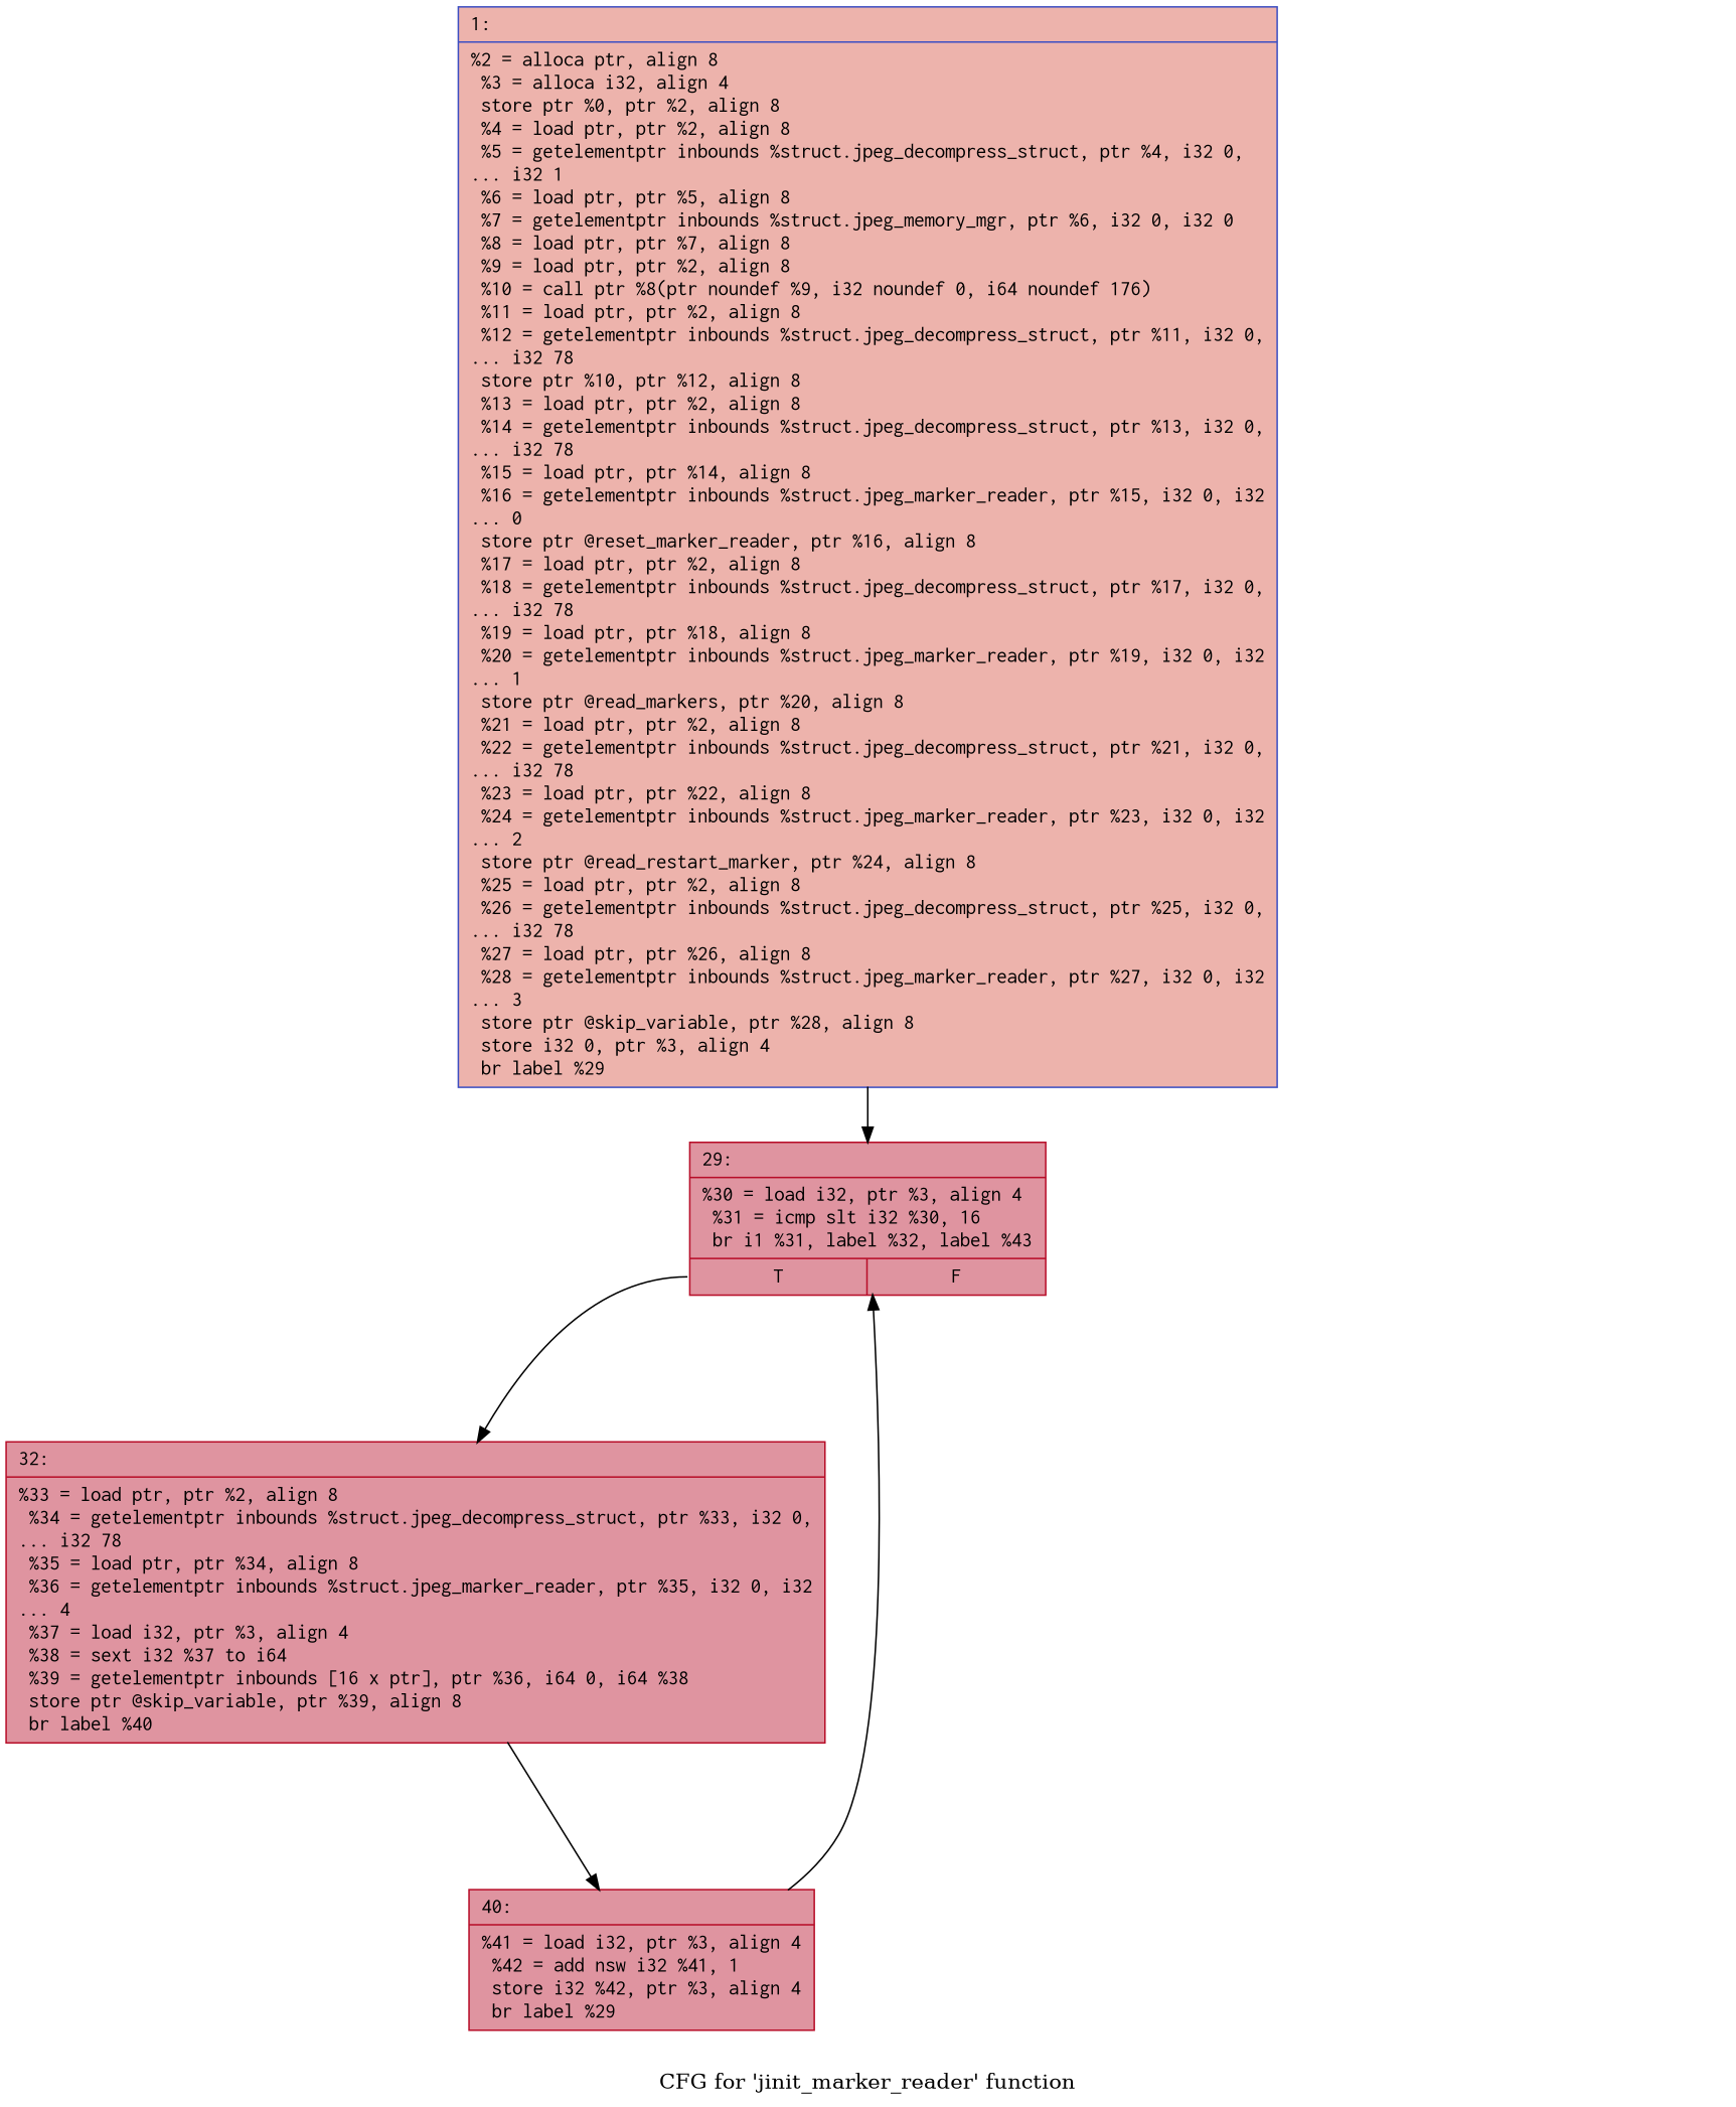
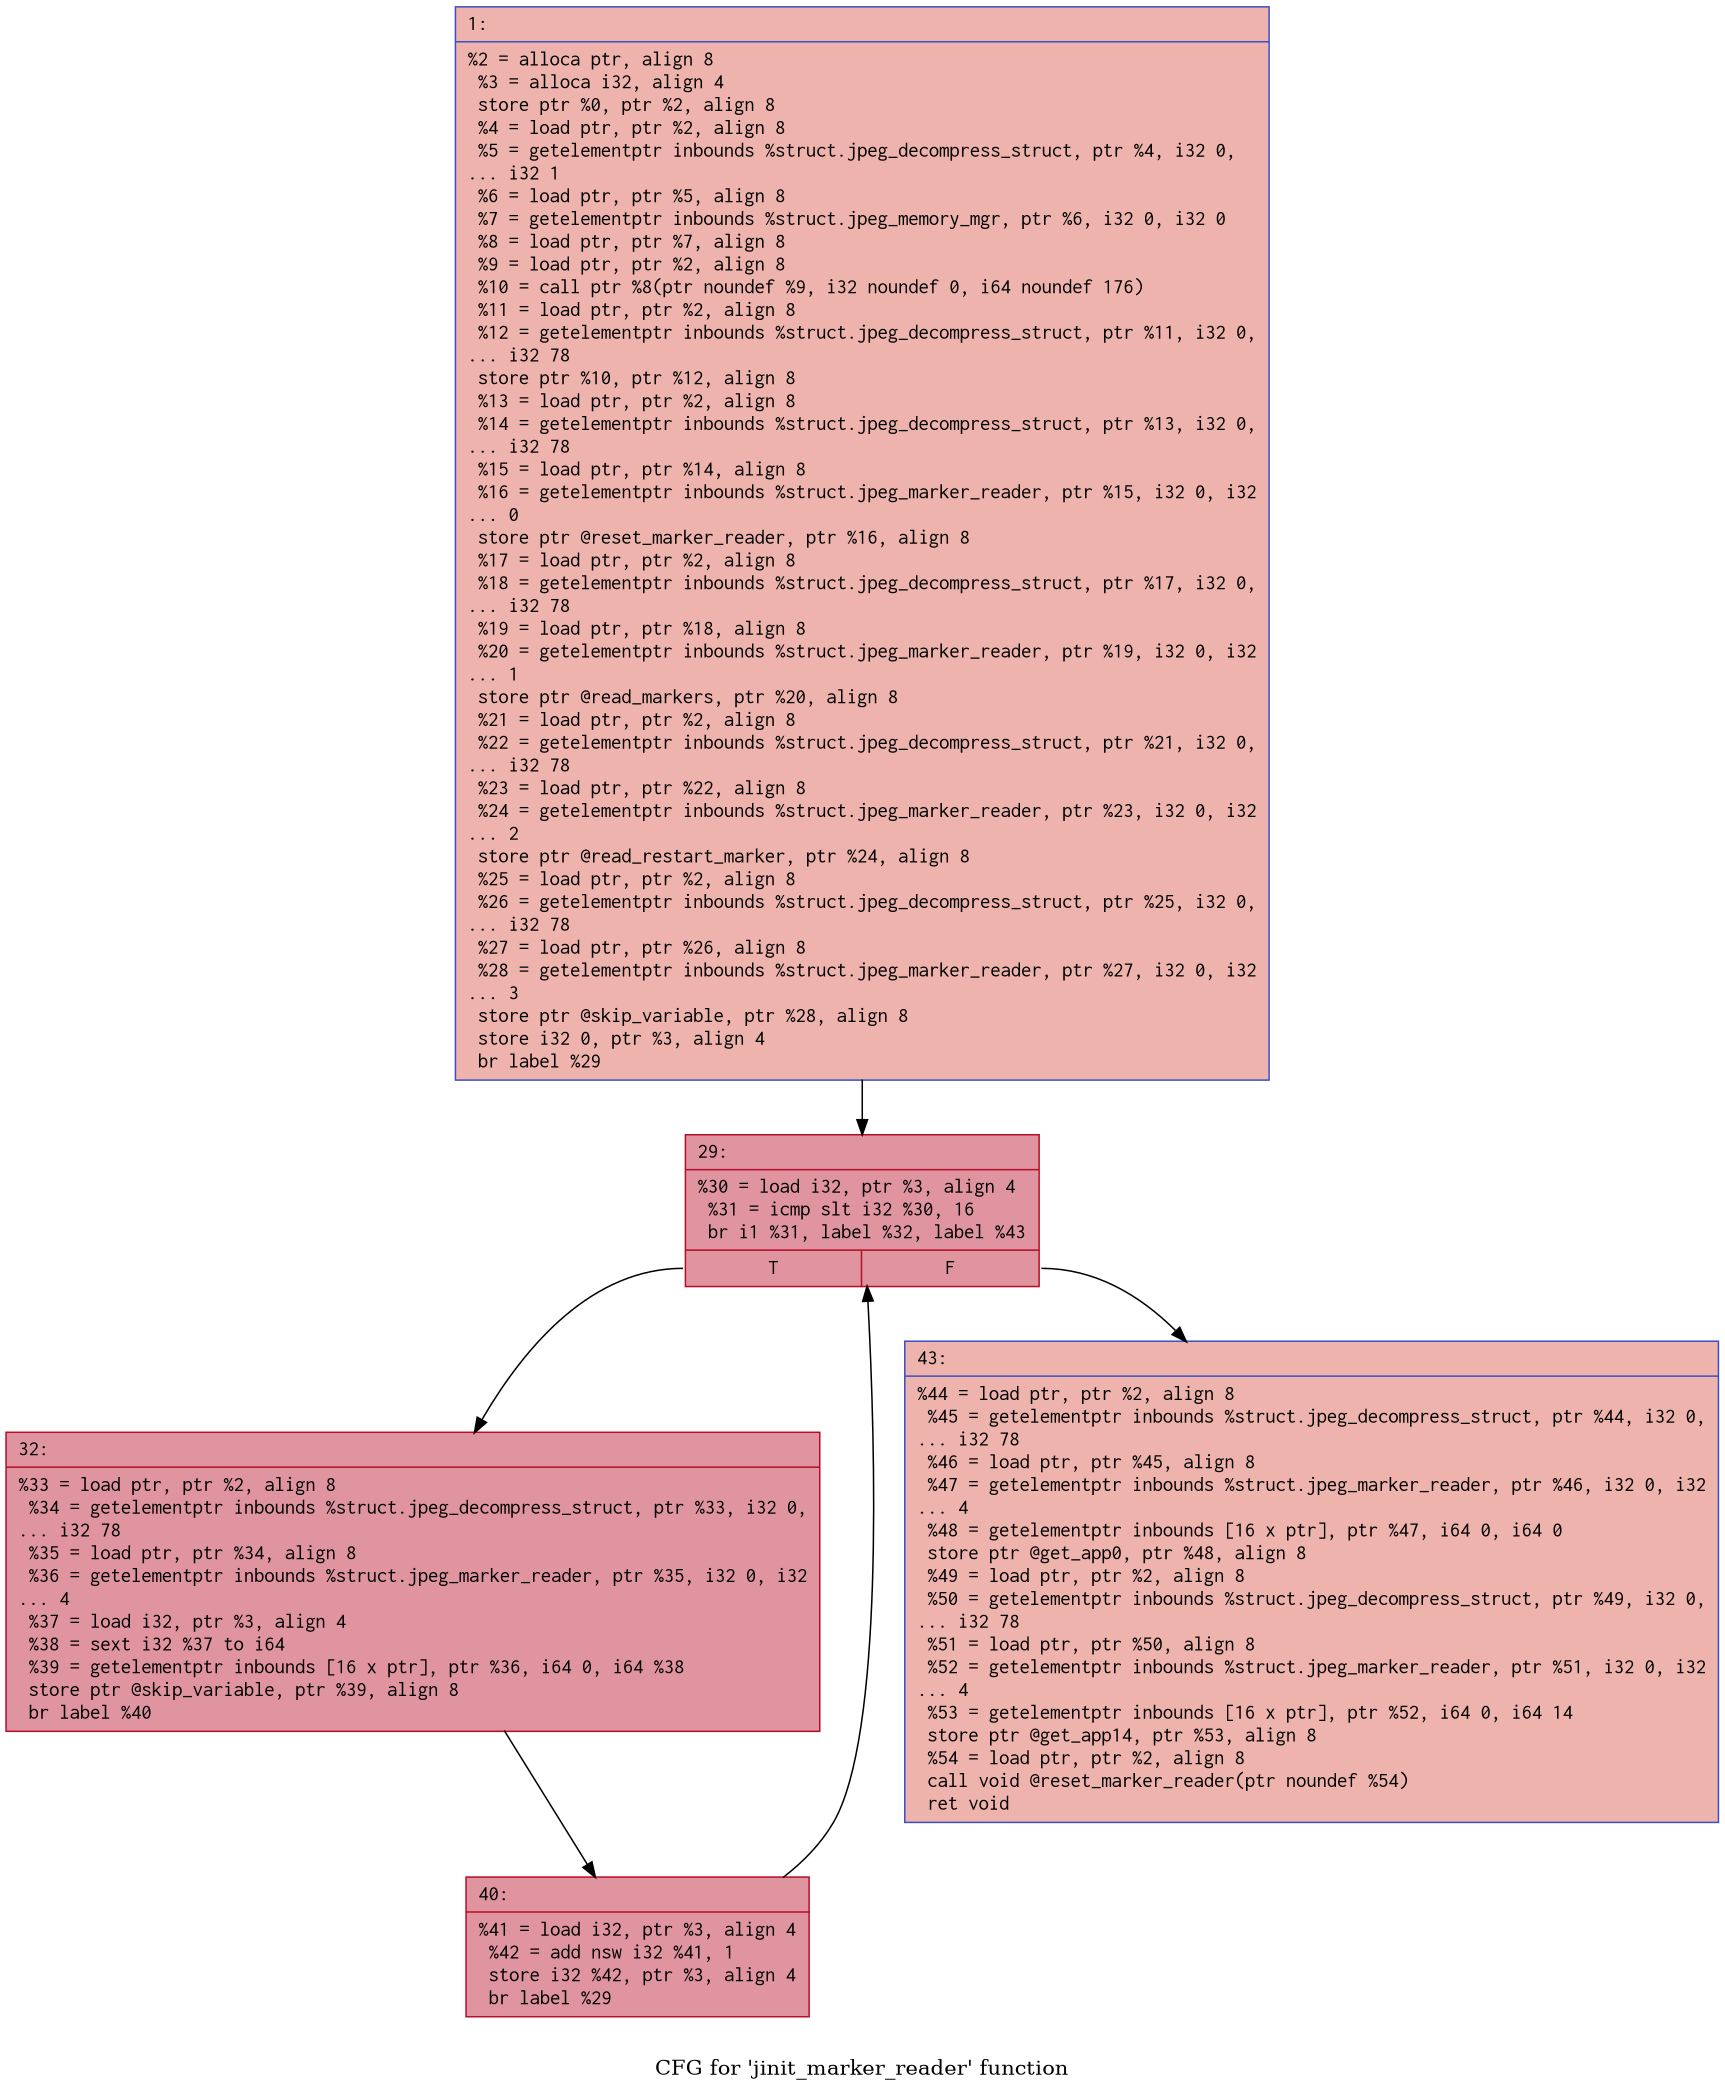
  digraph {
    label="CFG for 'jinit_marker_reader' function"
    node [color="#b70d28ff" fillcolor="#b70d2870" fontname=Courier shape=record style=filled]
    n1 [color="#3d50c3ff" fillcolor="#d6524470" label="{1:\l|  %2 = alloca ptr, align 8\l  %3 = alloca i32, align 4\l  store ptr %0, ptr %2, align 8\l  %4 = load ptr, ptr %2, align 8\l  %5 = getelementptr inbounds %struct.jpeg_decompress_struct, ptr %4, i32 0,\l... i32 1\l  %6 = load ptr, ptr %5, align 8\l  %7 = getelementptr inbounds %struct.jpeg_memory_mgr, ptr %6, i32 0, i32 0\l  %8 = load ptr, ptr %7, align 8\l  %9 = load ptr, ptr %2, align 8\l  %10 = call ptr %8(ptr noundef %9, i32 noundef 0, i64 noundef 176)\l  %11 = load ptr, ptr %2, align 8\l  %12 = getelementptr inbounds %struct.jpeg_decompress_struct, ptr %11, i32 0,\l... i32 78\l  store ptr %10, ptr %12, align 8\l  %13 = load ptr, ptr %2, align 8\l  %14 = getelementptr inbounds %struct.jpeg_decompress_struct, ptr %13, i32 0,\l... i32 78\l  %15 = load ptr, ptr %14, align 8\l  %16 = getelementptr inbounds %struct.jpeg_marker_reader, ptr %15, i32 0, i32\l... 0\l  store ptr @reset_marker_reader, ptr %16, align 8\l  %17 = load ptr, ptr %2, align 8\l  %18 = getelementptr inbounds %struct.jpeg_decompress_struct, ptr %17, i32 0,\l... i32 78\l  %19 = load ptr, ptr %18, align 8\l  %20 = getelementptr inbounds %struct.jpeg_marker_reader, ptr %19, i32 0, i32\l... 1\l  store ptr @read_markers, ptr %20, align 8\l  %21 = load ptr, ptr %2, align 8\l  %22 = getelementptr inbounds %struct.jpeg_decompress_struct, ptr %21, i32 0,\l... i32 78\l  %23 = load ptr, ptr %22, align 8\l  %24 = getelementptr inbounds %struct.jpeg_marker_reader, ptr %23, i32 0, i32\l... 2\l  store ptr @read_restart_marker, ptr %24, align 8\l  %25 = load ptr, ptr %2, align 8\l  %26 = getelementptr inbounds %struct.jpeg_decompress_struct, ptr %25, i32 0,\l... i32 78\l  %27 = load ptr, ptr %26, align 8\l  %28 = getelementptr inbounds %struct.jpeg_marker_reader, ptr %27, i32 0, i32\l... 3\l  store ptr @skip_variable, ptr %28, align 8\l  store i32 0, ptr %3, align 4\l  br label %29\l}"]
    n2 [label="{29:\l|  %30 = load i32, ptr %3, align 4\l  %31 = icmp slt i32 %30, 16\l  br i1 %31, label %32, label %43\l|{<s0>T|<s1>F}}"]
    n3 [label="{32:\l|  %33 = load ptr, ptr %2, align 8\l  %34 = getelementptr inbounds %struct.jpeg_decompress_struct, ptr %33, i32 0,\l... i32 78\l  %35 = load ptr, ptr %34, align 8\l  %36 = getelementptr inbounds %struct.jpeg_marker_reader, ptr %35, i32 0, i32\l... 4\l  %37 = load i32, ptr %3, align 4\l  %38 = sext i32 %37 to i64\l  %39 = getelementptr inbounds [16 x ptr], ptr %36, i64 0, i64 %38\l  store ptr @skip_variable, ptr %39, align 8\l  br label %40\l}"]
+   n4 [color="#3d50c3ff" fillcolor="#d6524470" label="{43:\l|  %44 = load ptr, ptr %2, align 8\l  %45 = getelementptr inbounds %struct.jpeg_decompress_struct, ptr %44, i32 0,\l... i32 78\l  %46 = load ptr, ptr %45, align 8\l  %47 = getelementptr inbounds %struct.jpeg_marker_reader, ptr %46, i32 0, i32\l... 4\l  %48 = getelementptr inbounds [16 x ptr], ptr %47, i64 0, i64 0\l  store ptr @get_app0, ptr %48, align 8\l  %49 = load ptr, ptr %2, align 8\l  %50 = getelementptr inbounds %struct.jpeg_decompress_struct, ptr %49, i32 0,\l... i32 78\l  %51 = load ptr, ptr %50, align 8\l  %52 = getelementptr inbounds %struct.jpeg_marker_reader, ptr %51, i32 0, i32\l... 4\l  %53 = getelementptr inbounds [16 x ptr], ptr %52, i64 0, i64 14\l  store ptr @get_app14, ptr %53, align 8\l  %54 = load ptr, ptr %2, align 8\l  call void @reset_marker_reader(ptr noundef %54)\l  ret void\l}"]
    n5 [label="{40:\l|  %41 = load i32, ptr %3, align 4\l  %42 = add nsw i32 %41, 1\l  store i32 %42, ptr %3, align 4\l  br label %29\l}"]
    n1 -> n2
    n2 -> n3 [tailport=s0]
+   n2 -> n4 [tailport=s1]
    n3 -> n5
    n5 -> n2
  }
